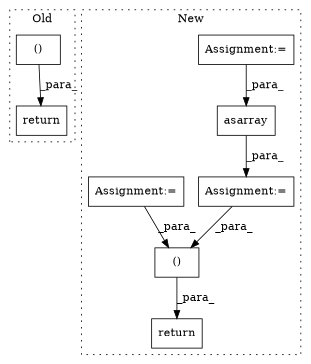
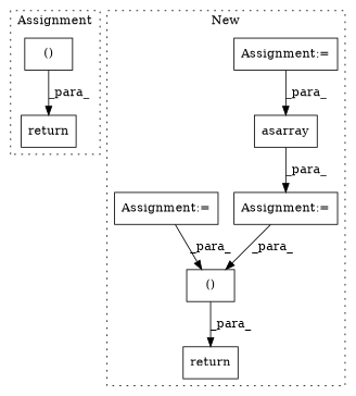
  digraph {
    node [a=7 l=7 shape=box]
    n1 [a=41 label=return s=1153]
    n2 [a=106 l=15 label="()" s=490]
    n3 [a=32 l="8,1" label=asarray s="1323,1335"]
    n4 [a=41 label=return s=1378]
    n5 [l=4 label="Assignment:=" s=542]
    n6 [l=1 label="Assignment:=" s=1316]
    n7 [l=6 label="Assignment:=" s=572]
    n8 [a=106 l=43 label="()" s=1414]
    subgraph cluster_1 {
-     label=Old
+     label=Assignment
      style=dotted
      n1
      n2
    }
    subgraph cluster_2 {
      label=New
      style=dotted
      n3
      n4
      n5
      n6
      n7
      n8
    }
    n2 -> n1 [label=_para_]
    n3 -> n6 [label=_para_]
    n5 -> n3 [label=_para_]
    n6 -> n8 [label=_para_]
    n7 -> n8 [label=_para_]
    n8 -> n4 [label=_para_]
  }
